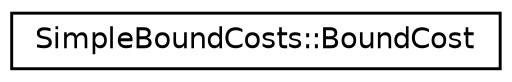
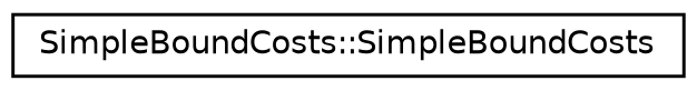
  digraph {
    rankdir=TB
-   n1 [color=black fillcolor=white fontname=Helvetica fontsize=10 height=0.2 label="SimpleBoundCosts::BoundCost" shape=record style=filled width=0.4]
+   n1 [color=black fillcolor=white fontname=Helvetica fontsize=10 height=0.2 label="SimpleBoundCosts::SimpleBoundCosts" shape=record style=filled width=0.4]
  }
